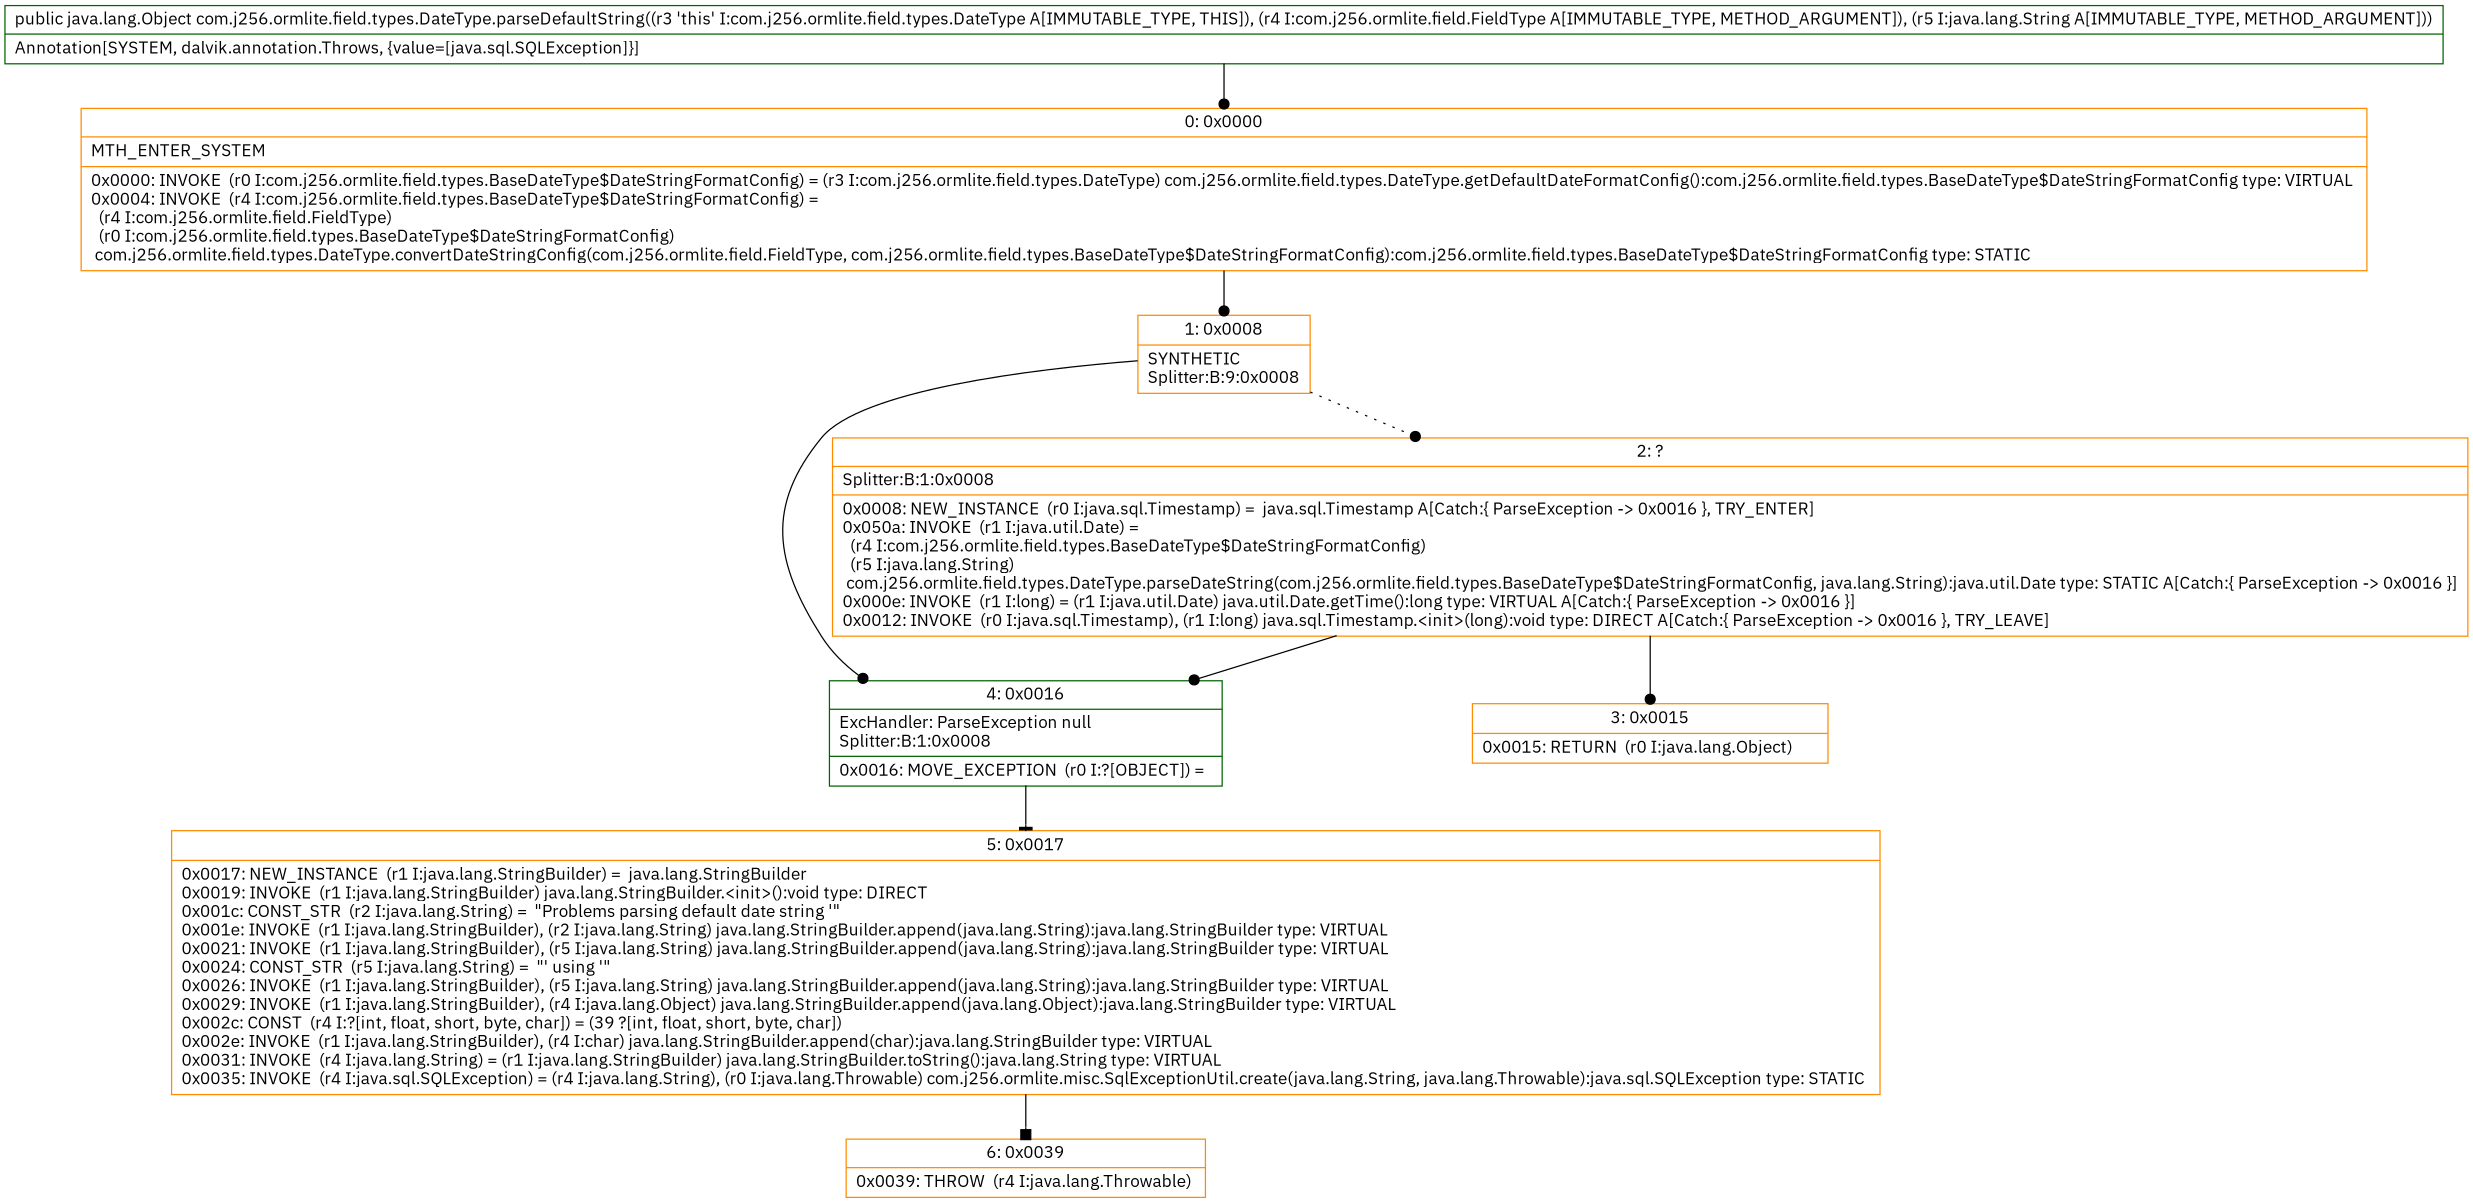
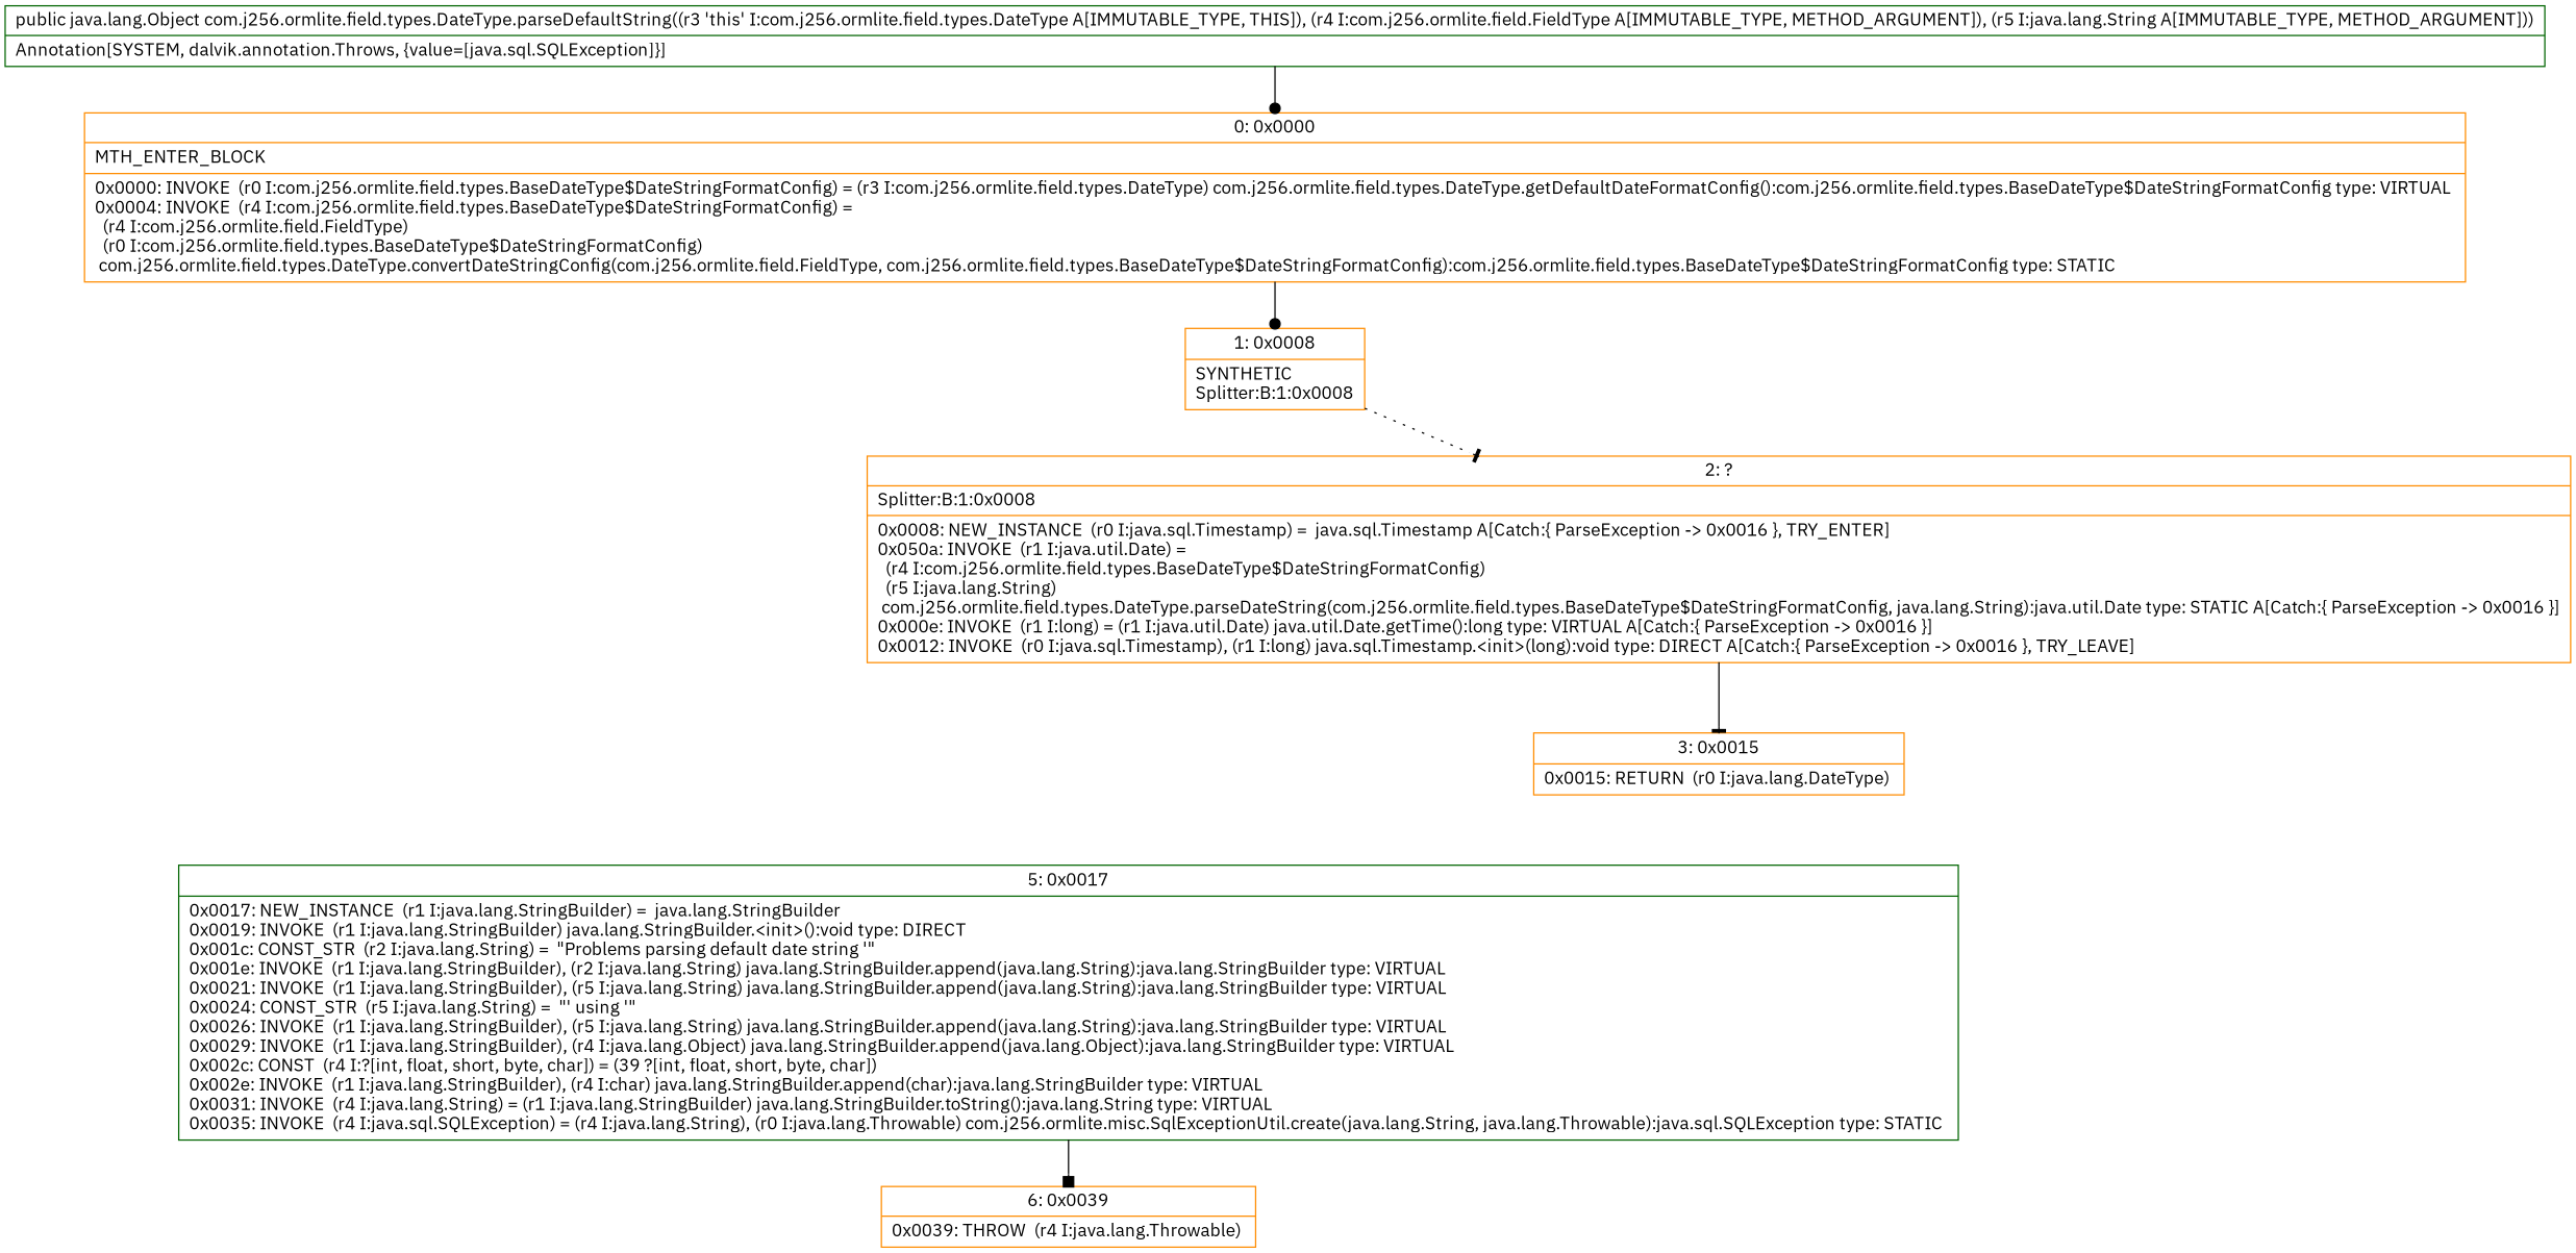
  digraph {
    fontname="IBM Plex Sans"
    node [color=darkorange fontname="IBM Plex Sans" shape=record]
    edge [arrowhead=dot fontname="IBM Plex Sans" style=solid]
-   n1 [label="{0\:\ 0x0000|MTH_ENTER_SYSTEM\l|0x0000: INVOKE  (r0 I:com.j256.ormlite.field.types.BaseDateType$DateStringFormatConfig) = (r3 I:com.j256.ormlite.field.types.DateType) com.j256.ormlite.field.types.DateType.getDefaultDateFormatConfig():com.j256.ormlite.field.types.BaseDateType$DateStringFormatConfig type: VIRTUAL \l0x0004: INVOKE  (r4 I:com.j256.ormlite.field.types.BaseDateType$DateStringFormatConfig) = \l  (r4 I:com.j256.ormlite.field.FieldType)\l  (r0 I:com.j256.ormlite.field.types.BaseDateType$DateStringFormatConfig)\l com.j256.ormlite.field.types.DateType.convertDateStringConfig(com.j256.ormlite.field.FieldType, com.j256.ormlite.field.types.BaseDateType$DateStringFormatConfig):com.j256.ormlite.field.types.BaseDateType$DateStringFormatConfig type: STATIC \l}"]
-   n2 [label="{1\:\ 0x0008|SYNTHETIC\lSplitter:B:9:0x0008\l}"]
+   n1 [label="{0\:\ 0x0000|MTH_ENTER_BLOCK\l|0x0000: INVOKE  (r0 I:com.j256.ormlite.field.types.BaseDateType$DateStringFormatConfig) = (r3 I:com.j256.ormlite.field.types.DateType) com.j256.ormlite.field.types.DateType.getDefaultDateFormatConfig():com.j256.ormlite.field.types.BaseDateType$DateStringFormatConfig type: VIRTUAL \l0x0004: INVOKE  (r4 I:com.j256.ormlite.field.types.BaseDateType$DateStringFormatConfig) = \l  (r4 I:com.j256.ormlite.field.FieldType)\l  (r0 I:com.j256.ormlite.field.types.BaseDateType$DateStringFormatConfig)\l com.j256.ormlite.field.types.DateType.convertDateStringConfig(com.j256.ormlite.field.FieldType, com.j256.ormlite.field.types.BaseDateType$DateStringFormatConfig):com.j256.ormlite.field.types.BaseDateType$DateStringFormatConfig type: STATIC \l}"]
+   n2 [label="{1\:\ 0x0008|SYNTHETIC\lSplitter:B:1:0x0008\l}"]
    n3 [label="{2\:\ ?|Splitter:B:1:0x0008\l|0x0008: NEW_INSTANCE  (r0 I:java.sql.Timestamp) =  java.sql.Timestamp A[Catch:\{ ParseException \-\> 0x0016 \}, TRY_ENTER]\l0x050a: INVOKE  (r1 I:java.util.Date) = \l  (r4 I:com.j256.ormlite.field.types.BaseDateType$DateStringFormatConfig)\l  (r5 I:java.lang.String)\l com.j256.ormlite.field.types.DateType.parseDateString(com.j256.ormlite.field.types.BaseDateType$DateStringFormatConfig, java.lang.String):java.util.Date type: STATIC A[Catch:\{ ParseException \-\> 0x0016 \}]\l0x000e: INVOKE  (r1 I:long) = (r1 I:java.util.Date) java.util.Date.getTime():long type: VIRTUAL A[Catch:\{ ParseException \-\> 0x0016 \}]\l0x0012: INVOKE  (r0 I:java.sql.Timestamp), (r1 I:long) java.sql.Timestamp.\<init\>(long):void type: DIRECT A[Catch:\{ ParseException \-\> 0x0016 \}, TRY_LEAVE]\l}"]
-   n4 [color=darkgreen label="{4\:\ 0x0016|ExcHandler: ParseException null\lSplitter:B:1:0x0008\l|0x0016: MOVE_EXCEPTION  (r0 I:?[OBJECT]) =  \l}"]
-   n5 [label="{3\:\ 0x0015|0x0015: RETURN  (r0 I:java.lang.Object) \l}"]
-   n6 [label="{5\:\ 0x0017|0x0017: NEW_INSTANCE  (r1 I:java.lang.StringBuilder) =  java.lang.StringBuilder \l0x0019: INVOKE  (r1 I:java.lang.StringBuilder) java.lang.StringBuilder.\<init\>():void type: DIRECT \l0x001c: CONST_STR  (r2 I:java.lang.String) =  \"Problems parsing default date string '\" \l0x001e: INVOKE  (r1 I:java.lang.StringBuilder), (r2 I:java.lang.String) java.lang.StringBuilder.append(java.lang.String):java.lang.StringBuilder type: VIRTUAL \l0x0021: INVOKE  (r1 I:java.lang.StringBuilder), (r5 I:java.lang.String) java.lang.StringBuilder.append(java.lang.String):java.lang.StringBuilder type: VIRTUAL \l0x0024: CONST_STR  (r5 I:java.lang.String) =  \"' using '\" \l0x0026: INVOKE  (r1 I:java.lang.StringBuilder), (r5 I:java.lang.String) java.lang.StringBuilder.append(java.lang.String):java.lang.StringBuilder type: VIRTUAL \l0x0029: INVOKE  (r1 I:java.lang.StringBuilder), (r4 I:java.lang.Object) java.lang.StringBuilder.append(java.lang.Object):java.lang.StringBuilder type: VIRTUAL \l0x002c: CONST  (r4 I:?[int, float, short, byte, char]) = (39 ?[int, float, short, byte, char]) \l0x002e: INVOKE  (r1 I:java.lang.StringBuilder), (r4 I:char) java.lang.StringBuilder.append(char):java.lang.StringBuilder type: VIRTUAL \l0x0031: INVOKE  (r4 I:java.lang.String) = (r1 I:java.lang.StringBuilder) java.lang.StringBuilder.toString():java.lang.String type: VIRTUAL \l0x0035: INVOKE  (r4 I:java.sql.SQLException) = (r4 I:java.lang.String), (r0 I:java.lang.Throwable) com.j256.ormlite.misc.SqlExceptionUtil.create(java.lang.String, java.lang.Throwable):java.sql.SQLException type: STATIC \l}"]
+   n5 [label="{3\:\ 0x0015|0x0015: RETURN  (r0 I:java.lang.DateType) \l}"]
+   n6 [color=darkgreen label="{5\:\ 0x0017|0x0017: NEW_INSTANCE  (r1 I:java.lang.StringBuilder) =  java.lang.StringBuilder \l0x0019: INVOKE  (r1 I:java.lang.StringBuilder) java.lang.StringBuilder.\<init\>():void type: DIRECT \l0x001c: CONST_STR  (r2 I:java.lang.String) =  \"Problems parsing default date string '\" \l0x001e: INVOKE  (r1 I:java.lang.StringBuilder), (r2 I:java.lang.String) java.lang.StringBuilder.append(java.lang.String):java.lang.StringBuilder type: VIRTUAL \l0x0021: INVOKE  (r1 I:java.lang.StringBuilder), (r5 I:java.lang.String) java.lang.StringBuilder.append(java.lang.String):java.lang.StringBuilder type: VIRTUAL \l0x0024: CONST_STR  (r5 I:java.lang.String) =  \"' using '\" \l0x0026: INVOKE  (r1 I:java.lang.StringBuilder), (r5 I:java.lang.String) java.lang.StringBuilder.append(java.lang.String):java.lang.StringBuilder type: VIRTUAL \l0x0029: INVOKE  (r1 I:java.lang.StringBuilder), (r4 I:java.lang.Object) java.lang.StringBuilder.append(java.lang.Object):java.lang.StringBuilder type: VIRTUAL \l0x002c: CONST  (r4 I:?[int, float, short, byte, char]) = (39 ?[int, float, short, byte, char]) \l0x002e: INVOKE  (r1 I:java.lang.StringBuilder), (r4 I:char) java.lang.StringBuilder.append(char):java.lang.StringBuilder type: VIRTUAL \l0x0031: INVOKE  (r4 I:java.lang.String) = (r1 I:java.lang.StringBuilder) java.lang.StringBuilder.toString():java.lang.String type: VIRTUAL \l0x0035: INVOKE  (r4 I:java.sql.SQLException) = (r4 I:java.lang.String), (r0 I:java.lang.Throwable) com.j256.ormlite.misc.SqlExceptionUtil.create(java.lang.String, java.lang.Throwable):java.sql.SQLException type: STATIC \l}"]
    n7 [label="{6\:\ 0x0039|0x0039: THROW  (r4 I:java.lang.Throwable) \l}"]
    n8 [color=darkgreen label="{public java.lang.Object com.j256.ormlite.field.types.DateType.parseDefaultString((r3 'this' I:com.j256.ormlite.field.types.DateType A[IMMUTABLE_TYPE, THIS]), (r4 I:com.j256.ormlite.field.FieldType A[IMMUTABLE_TYPE, METHOD_ARGUMENT]), (r5 I:java.lang.String A[IMMUTABLE_TYPE, METHOD_ARGUMENT]))  | Annotation[SYSTEM, dalvik.annotation.Throws, \{value=[java.sql.SQLException]\}]\l}"]
    n1 -> n2
-   n2 -> n3 [style=dotted]
-   n2 -> n4
-   n3 -> n4
-   n3 -> n5
-   n4 -> n6 [arrowhead=tee]
+   n2 -> n3 [arrowhead=tee style=dotted]
+   n3 -> n5 [arrowhead=tee]
    n6 -> n7 [arrowhead=box]
    n8 -> n1
  }
